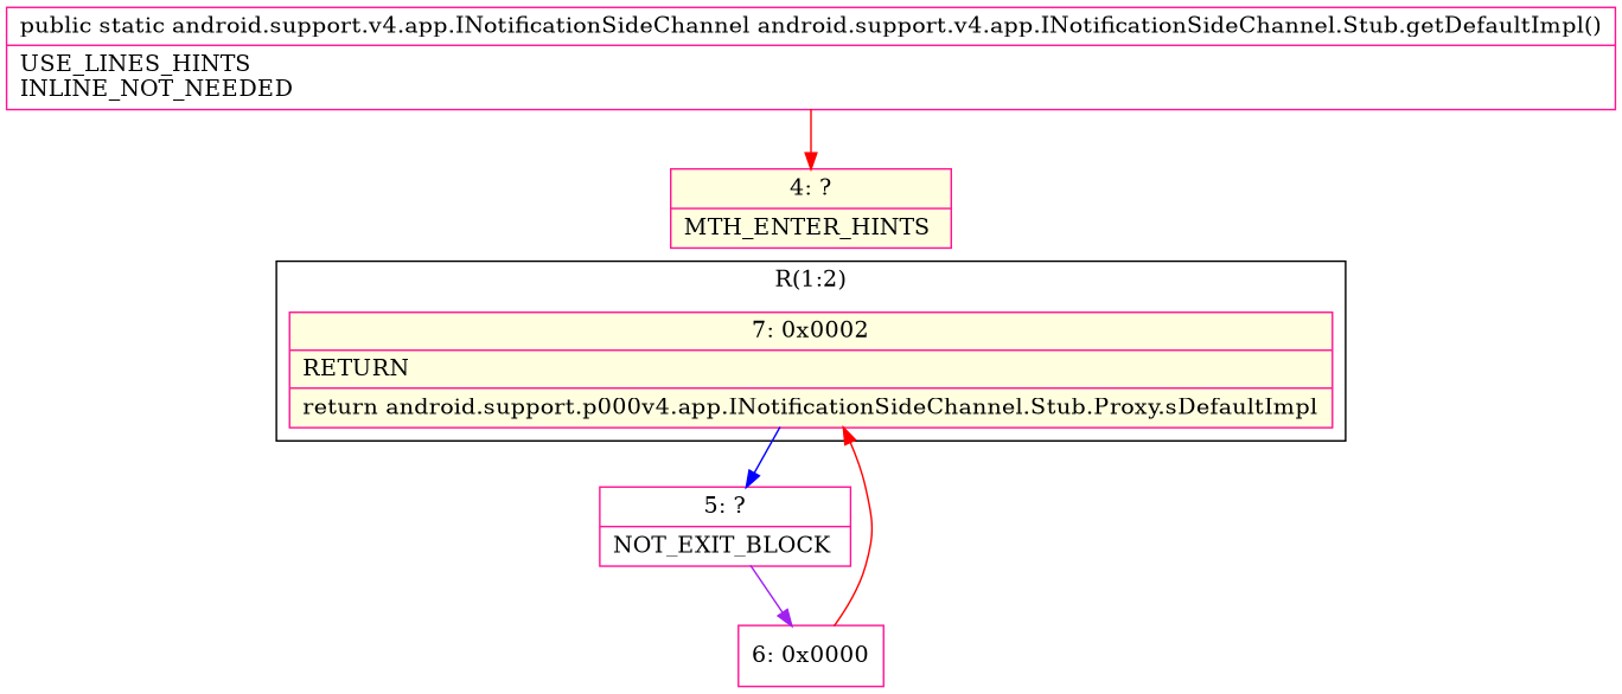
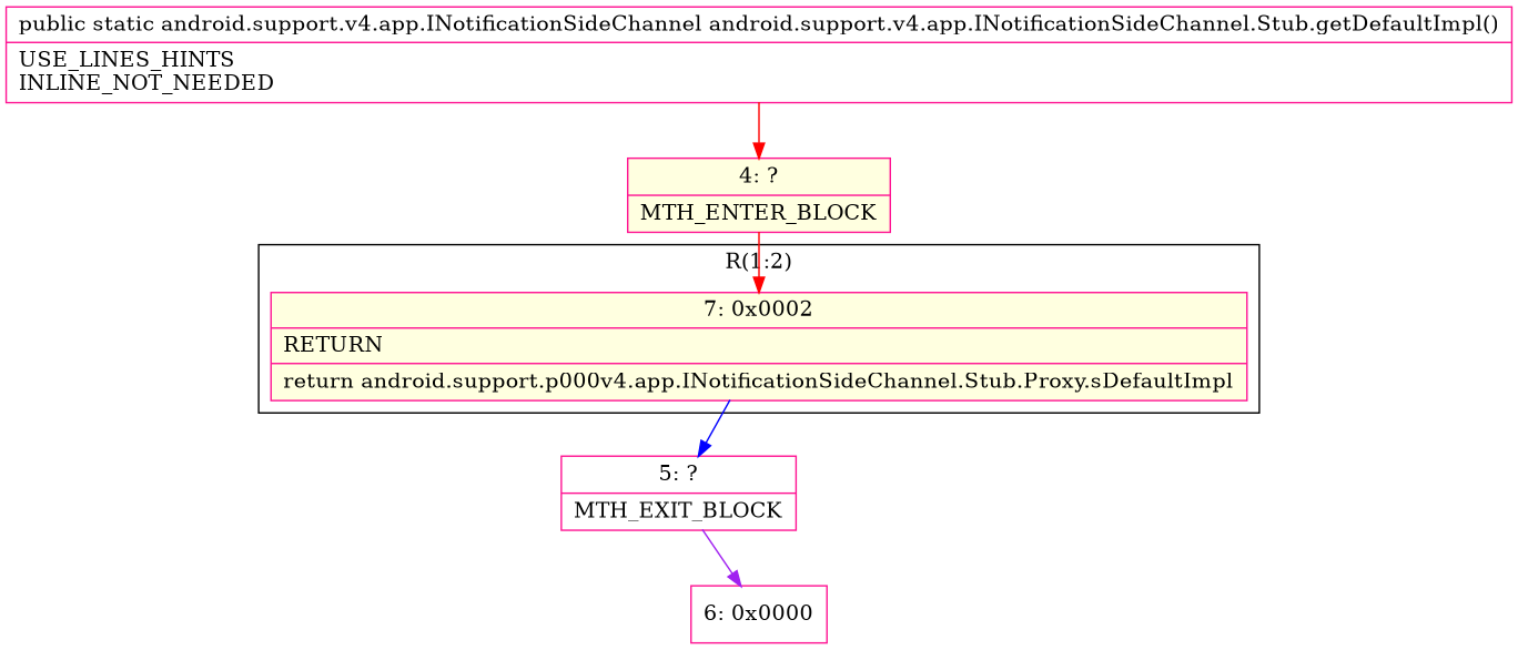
  digraph {
    node [color=deeppink fillcolor=white shape=record style=filled]
    edge [color=red]
    n1 [fillcolor=lightyellow label="{7\:\ 0x0002|RETURN\l|return android.support.p000v4.app.INotificationSideChannel.Stub.Proxy.sDefaultImpl\l}"]
-   n2 [label="{5\:\ ?|NOT_EXIT_BLOCK\l}"]
+   n2 [label="{5\:\ ?|MTH_EXIT_BLOCK\l}"]
    n3 [label="{6\:\ 0x0000}"]
-   n4 [fillcolor=lightyellow label="{4\:\ ?|MTH_ENTER_HINTS\l}"]
+   n4 [fillcolor=lightyellow label="{4\:\ ?|MTH_ENTER_BLOCK\l}"]
    n5 [label="{public static android.support.v4.app.INotificationSideChannel android.support.v4.app.INotificationSideChannel.Stub.getDefaultImpl()  | USE_LINES_HINTS\lINLINE_NOT_NEEDED\l}"]
    subgraph cluster_1 {
      label="R(1:2)"
      n1
    }
    n1 -> n2 [color=blue]
    n2 -> n3 [color=purple]
-   n3 -> n1
+   n4 -> n1
    n5 -> n4
  }
